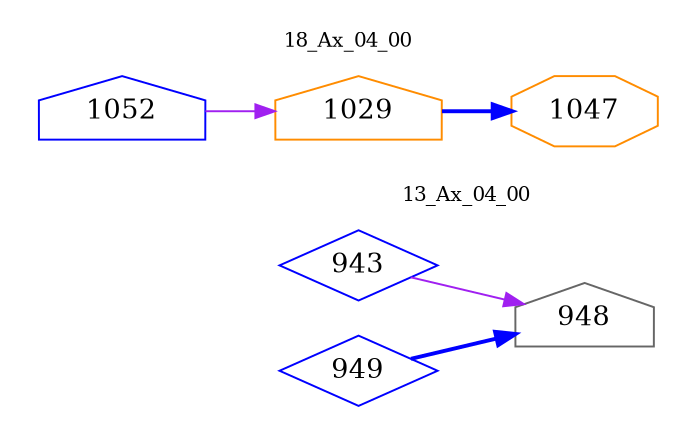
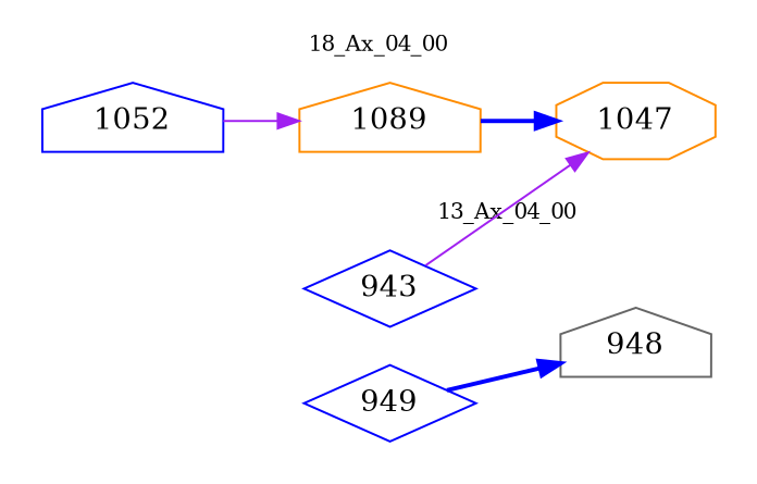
  digraph {
    rankdir=LR
    node [color=blue shape=house]
    edge [color=purple style=solid]
    n1 [label=1052]
-   n2 [color=darkorange label=1029]
+   n2 [color=darkorange label=1089]
    n3 [color=darkorange label=1047 shape=octagon]
    n4 [label=949 shape=diamond]
    n5 [label=943 shape=diamond]
    n6 [color=gray40 label=948]
    subgraph cluster_1 {
      color=white
      fontsize=10
      label="18_Ax_04_00"
      n1
      n2
      n3
    }
    subgraph cluster_2 {
      color=white
      fontsize=10
      label="13_Ax_04_00"
      n4
      n5
      n6
    }
    n1 -> n2
    n2 -> n3 [color=blue style=bold]
    n4 -> n6 [color=blue style=bold]
-   n5 -> n6
+   n5 -> n3
  }
